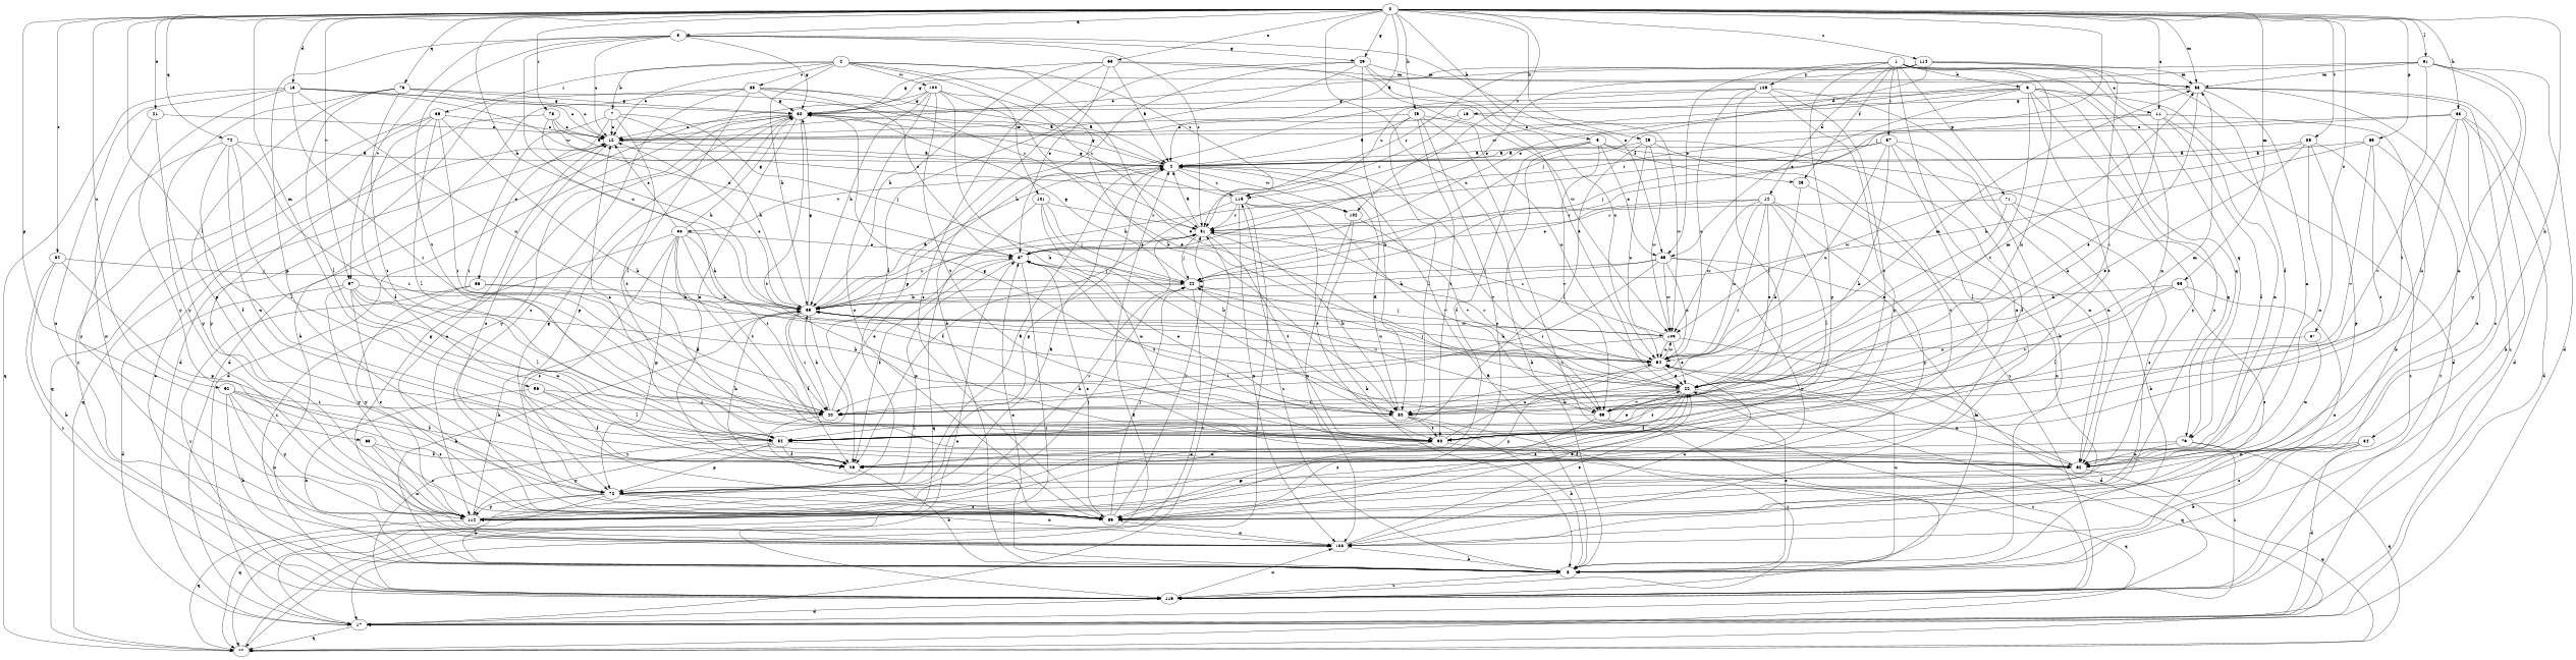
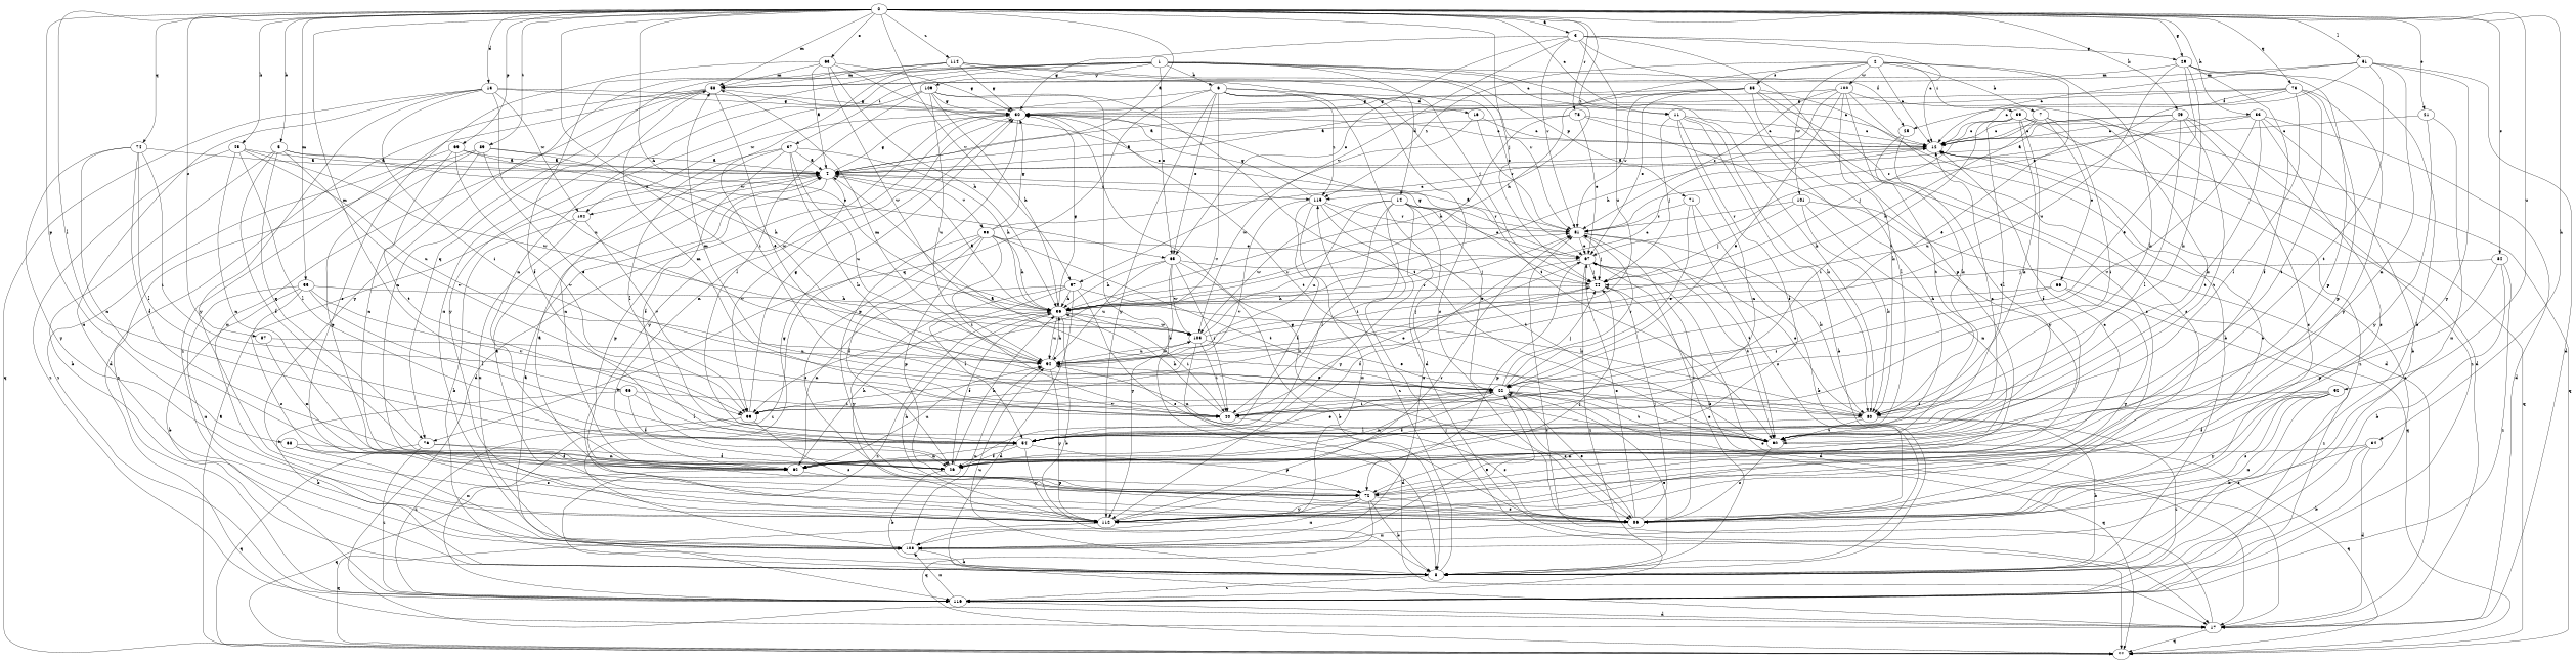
  strict digraph {
    0
    3
    4
    5
    11
    13
    21
    29
    33
    34
    36
    44
    45
    49
    51
    54
    55
    56
    58
    63
    68
    69
    73
    74
    78
    n26 [label=87]
    84
    89
    92
    94
    97
    114
    115
    65
    12
    30
    72
    81
    90
    98
    99
    102
    25
    76
    8
    26
    n47 [label=80]
    62
    108
    112
    40
    77
    22
    17
    86
    116
    103
    67
    1
    6
    14
    37
    71
    109
    16
    2
    7
    39
    85
    100
    101
    66
    0 -> 3 [label=a]
    0 -> 4 [label=a]
    0 -> 5 [label=b]
    0 -> 11 [label=c]
    0 -> 13 [label=d]
    0 -> 21 [label=e]
    0 -> 29 [label=g]
    0 -> 33 [label=h]
    0 -> 34 [label=h]
    0 -> 36 [label=h]
    0 -> 44 [label=j]
    0 -> 45 [label=k]
    0 -> 49 [label=k]
    0 -> 51 [label=l]
    0 -> 54 [label=l]
    0 -> 55 [label=m]
    0 -> 56 [label=m]
    0 -> 58 [label=m]
    0 -> 63 [label=o]
    0 -> 68 [label=p]
    0 -> 69 [label=p]
    0 -> 73 [label=q]
    0 -> 74 [label=q]
    0 -> 78 [label=r]
    0 -> n26 [label=s]
    0 -> 84 [label=s]
    0 -> 89 [label=t]
    0 -> 92 [label=u]
    0 -> 94 [label=u]
    0 -> 97 [label=v]
    0 -> 114 [label=z]
    0 -> 115 [label=z]
    3 -> 29 [label=g]
    3 -> 94 [label=u]
    3 -> 97 [label=v]
    3 -> 65 [label=o]
    3 -> 12 [label=c]
    3 -> 30 [label=g]
    3 -> 72 [label=p]
    3 -> 81 [label=r]
    3 -> 90 [label=t]
    4 -> 115 [label=z]
    4 -> 30 [label=g]
    4 -> 72 [label=p]
    4 -> 98 [label=v]
    4 -> 99 [label=v]
    4 -> 102 [label=w]
    5 -> 4 [label=a]
    5 -> 65 [label=o]
    5 -> 99 [label=v]
-   5 -> 25 [label=f]
+   73 -> 25 [label=f]
    5 -> 76 [label=q]
    5 -> 8 [label=b]
    5 -> 26 [label=f]
    11 -> 44 [label=j]
    11 -> 12 [label=c]
    11 -> 8 [label=b]
    11 -> 26 [label=f]
    11 -> n47 [label=k]
    11 -> 62 [label=n]
    13 -> 94 [label=u]
    13 -> 12 [label=c]
    13 -> 30 [label=g]
    13 -> 102 [label=w]
    13 -> 108 [label=x]
    13 -> 112 [label=y]
    13 -> 40 [label=i]
    13 -> 77 [label=q]
    21 -> 12 [label=c]
    21 -> 108 [label=x]
    21 -> 112 [label=y]
    29 -> 58 [label=m]
    29 -> 94 [label=u]
    29 -> 72 [label=p]
    29 -> 8 [label=b]
    29 -> 26 [label=f]
    29 -> n47 [label=k]
    29 -> 22 [label=e]
    33 -> 12 [label=c]
    33 -> 81 [label=r]
    33 -> 99 [label=v]
    33 -> 8 [label=b]
    33 -> n47 [label=k]
    33 -> 17 [label=d]
    33 -> 86 [label=s]
    34 -> 8 [label=b]
    34 -> 62 [label=n]
    34 -> 17 [label=d]
    34 -> 86 [label=s]
    36 -> 4 [label=a]
    36 -> 94 [label=u]
    36 -> 12 [label=c]
    36 -> 30 [label=g]
    36 -> 81 [label=r]
    36 -> 8 [label=b]
    36 -> 26 [label=f]
    36 -> 40 [label=i]
    36 -> 116 [label=z]
    36 -> 103 [label=w]
    44 -> 36 [label=h]
    44 -> 30 [label=g]
    44 -> 99 [label=v]
    44 -> 17 [label=d]
    45 -> 4 [label=a]
    45 -> 54 [label=l]
    45 -> 94 [label=u]
    45 -> 62 [label=n]
    45 -> 116 [label=z]
    45 -> 103 [label=w]
    49 -> 4 [label=a]
    49 -> 54 [label=l]
    49 -> 94 [label=u]
    49 -> 12 [label=c]
    49 -> 90 [label=t]
    49 -> 86 [label=s]
    49 -> 116 [label=z]
    51 -> 58 [label=m]
    51 -> 12 [label=c]
    51 -> 90 [label=t]
    51 -> 62 [label=n]
    51 -> 112 [label=y]
    51 -> 17 [label=d]
    51 -> 67 [label=o]
    54 -> 12 [label=c]
    54 -> 72 [label=p]
    54 -> 26 [label=f]
    54 -> 62 [label=n]
    54 -> 112 [label=y]
    54 -> 22 [label=e]
    55 -> 36 [label=h]
    55 -> 54 [label=l]
    55 -> 99 [label=v]
+   55 -> 8 [label=b]
    55 -> 108 [label=x]
    55 -> 86 [label=s]
    56 -> 54 [label=l]
    56 -> 8 [label=b]
    56 -> 26 [label=f]
    56 -> 40 [label=i]
    58 -> 30 [label=g]
    58 -> 62 [label=n]
    58 -> 108 [label=x]
    58 -> 22 [label=e]
    58 -> 17 [label=d]
    58 -> 116 [label=z]
    63 -> 4 [label=a]
    63 -> 36 [label=h]
    63 -> 58 [label=m]
    63 -> 30 [label=g]
    63 -> 86 [label=s]
    63 -> 103 [label=w]
    63 -> 67 [label=o]
    68 -> 26 [label=f]
    68 -> 108 [label=x]
    68 -> 86 [label=s]
    69 -> 4 [label=a]
    69 -> 36 [label=h]
    69 -> 90 [label=t]
    69 -> 99 [label=v]
    69 -> 116 [label=z]
    73 -> 4 [label=a]
    73 -> 54 [label=l]
    73 -> 12 [label=c]
    73 -> 30 [label=g]
    73 -> 72 [label=p]
    73 -> 90 [label=t]
    73 -> 112 [label=y]
    74 -> 4 [label=a]
    74 -> 54 [label=l]
    74 -> 26 [label=f]
    74 -> 62 [label=n]
    74 -> 112 [label=y]
    74 -> 40 [label=i]
    78 -> 4 [label=a]
    78 -> 36 [label=h]
    78 -> 12 [label=c]
    78 -> 112 [label=y]
    78 -> 67 [label=o]
    n26 -> 94 [label=u]
    n26 -> 62 [label=n]
    84 -> 44 [label=j]
    84 -> 72 [label=p]
    84 -> 8 [label=b]
    84 -> 116 [label=z]
    89 -> 4 [label=a]
    89 -> 72 [label=p]
    89 -> 62 [label=n]
    89 -> 22 [label=e]
    89 -> 116 [label=z]
    89 -> 103 [label=w]
    92 -> 8 [label=b]
    92 -> 26 [label=f]
    92 -> 108 [label=x]
    92 -> 112 [label=y]
    92 -> 40 [label=i]
    92 -> 86 [label=s]
    94 -> 36 [label=h]
    94 -> 58 [label=m]
    94 -> 112 [label=y]
    94 -> 22 [label=e]
    94 -> 103 [label=w]
    97 -> 36 [label=h]
    97 -> 54 [label=l]
    97 -> n47 [label=k]
    97 -> 62 [label=n]
    97 -> 112 [label=y]
    97 -> 17 [label=d]
    97 -> 86 [label=s]
    114 -> 44 [label=j]
    114 -> 58 [label=m]
    114 -> 30 [label=g]
    114 -> 81 [label=r]
    114 -> 26 [label=f]
    114 -> 40 [label=i]
    114 -> 67 [label=o]
    115 -> 30 [label=g]
    115 -> 81 [label=r]
    115 -> 90 [label=t]
    115 -> 99 [label=v]
    115 -> 26 [label=f]
    115 -> 108 [label=x]
    115 -> 77 [label=j]
    65 -> 36 [label=h]
    65 -> 44 [label=j]
    65 -> 94 [label=u]
    65 -> 8 [label=b]
    65 -> 112 [label=y]
    65 -> 40 [label=i]
    65 -> 103 [label=w]
    12 -> 4 [label=a]
    12 -> 77 [label=q]
    30 -> 12 [label=c]
    30 -> 72 [label=p]
    30 -> 90 [label=t]
    30 -> 62 [label=n]
    30 -> 112 [label=y]
    30 -> 17 [label=d]
    72 -> 4 [label=a]
    72 -> 12 [label=c]
    72 -> 8 [label=b]
    72 -> 108 [label=x]
    72 -> 112 [label=y]
    72 -> 77 [label=q]
    72 -> 86 [label=s]
    81 -> 4 [label=a]
    81 -> 44 [label=j]
    81 -> 90 [label=t]
    81 -> n47 [label=k]
    81 -> 67 [label=o]
    90 -> 94 [label=u]
    90 -> 77 [label=q]
    90 -> 86 [label=s]
    98 -> 36 [label=h]
    98 -> 12 [label=c]
    98 -> 30 [label=g]
    98 -> 72 [label=p]
    98 -> 90 [label=t]
    98 -> 26 [label=f]
    98 -> 40 [label=i]
    98 -> 86 [label=s]
    98 -> 116 [label=z]
    98 -> 67 [label=o]
    99 -> 30 [label=g]
    99 -> 86 [label=s]
    99 -> 116 [label=z]
    102 -> 99 [label=v]
    102 -> 8 [label=b]
    102 -> 108 [label=x]
    25 -> 90 [label=t]
    25 -> n47 [label=k]
    76 -> 26 [label=f]
    76 -> 62 [label=n]
    76 -> 77 [label=q]
    76 -> 116 [label=z]
    8 -> 4 [label=a]
    8 -> 94 [label=u]
    8 -> 115 [label=z]
    8 -> 22 [label=e]
    8 -> 116 [label=z]
    8 -> 67 [label=o]
    26 -> 36 [label=h]
    26 -> 8 [label=b]
    n47 -> 4 [label=a]
    n47 -> 54 [label=l]
    n47 -> 90 [label=t]
    n47 -> 8 [label=b]
    n47 -> 116 [label=z]
    n47 -> 67 [label=o]
    62 -> 36 [label=h]
    62 -> 94 [label=u]
    62 -> 72 [label=p]
    62 -> 77 [label=q]
    108 -> 94 [label=u]
    108 -> 30 [label=g]
    108 -> 8 [label=b]
    108 -> 22 [label=e]
    112 -> 4 [label=a]
    112 -> 36 [label=h]
    112 -> 44 [label=j]
    112 -> 81 [label=r]
    112 -> 77 [label=q]
    40 -> 36 [label=h]
    40 -> 58 [label=m]
    40 -> 86 [label=s]
    40 -> 67 [label=o]
    77 -> 4 [label=a]
    22 -> 44 [label=j]
    22 -> 58 [label=m]
    22 -> 81 [label=r]
    22 -> 90 [label=t]
    22 -> 99 [label=v]
    22 -> 26 [label=f]
    22 -> n47 [label=k]
    22 -> 62 [label=n]
    22 -> 40 [label=i]
    22 -> 77 [label=q]
    22 -> 86 [label=s]
    17 -> 81 [label=r]
    17 -> 77 [label=q]
    17 -> 67 [label=o]
    86 -> 44 [label=j]
    86 -> 12 [label=c]
    86 -> 30 [label=g]
    86 -> 81 [label=r]
    86 -> 108 [label=x]
    86 -> 22 [label=e]
    86 -> 67 [label=o]
    116 -> 12 [label=c]
    116 -> 108 [label=x]
    116 -> 17 [label=d]
    103 -> 44 [label=j]
    103 -> 94 [label=u]
    103 -> 81 [label=r]
    103 -> 40 [label=i]
    103 -> 22 [label=e]
    103 -> 17 [label=d]
    67 -> 44 [label=j]
    67 -> 72 [label=p]
    67 -> 90 [label=t]
    67 -> 26 [label=f]
    67 -> 116 [label=z]
    1 -> 11 [label=c]
    1 -> 65 [label=o]
    1 -> 25 [label=f]
    1 -> 76 [label=q]
    1 -> n47 [label=k]
    1 -> 62 [label=n]
    1 -> 108 [label=x]
    1 -> 112 [label=y]
    1 -> 6 [label=b]
    1 -> 14 [label=d]
    1 -> 37 [label=i]
    1 -> 71 [label=p]
    1 -> 109 [label=y]
    6 -> 115 [label=z]
    6 -> 65 [label=o]
    6 -> 90 [label=t]
    6 -> 99 [label=v]
    6 -> 102 [label=w]
    6 -> 76 [label=q]
    6 -> 112 [label=y]
    6 -> 17 [label=d]
    6 -> 86 [label=s]
    6 -> 16 [label=d]
    14 -> 54 [label=l]
    14 -> 94 [label=u]
    14 -> 81 [label=r]
    14 -> 108 [label=x]
    14 -> 112 [label=y]
    14 -> 40 [label=i]
    14 -> 22 [label=e]
    14 -> 103 [label=w]
    14 -> 67 [label=o]
    37 -> 4 [label=a]
    37 -> 36 [label=h]
    37 -> 54 [label=l]
    37 -> 94 [label=u]
    37 -> 26 [label=f]
    37 -> n47 [label=k]
    37 -> 62 [label=n]
    71 -> 81 [label=r]
    71 -> 8 [label=b]
    71 -> 22 [label=e]
    71 -> 86 [label=s]
    109 -> 36 [label=h]
    109 -> 54 [label=l]
    109 -> 94 [label=u]
    109 -> 30 [label=g]
    109 -> 90 [label=t]
    109 -> 8 [label=b]
    109 -> 112 [label=y]
    16 -> 12 [label=c]
    16 -> 81 [label=r]
    16 -> 103 [label=w]
    2 -> 36 [label=h]
    2 -> 115 [label=z]
    2 -> 12 [label=c]
    2 -> n47 [label=k]
    2 -> 22 [label=e]
    2 -> 7 [label=b]
    2 -> 39 [label=i]
    2 -> 85 [label=s]
    2 -> 100 [label=w]
    2 -> 101 [label=w]
    7 -> 36 [label=h]
    7 -> 44 [label=j]
    7 -> 12 [label=c]
    7 -> 90 [label=t]
    7 -> 40 [label=i]
    7 -> 66 [label=o]
    39 -> 54 [label=l]
    39 -> 12 [label=c]
    39 -> 26 [label=f]
    39 -> n47 [label=k]
    39 -> 40 [label=i]
    39 -> 77 [label=q]
    39 -> 116 [label=z]
    85 -> 4 [label=a]
    85 -> 54 [label=l]
    85 -> 30 [label=g]
    85 -> 81 [label=r]
    85 -> 8 [label=b]
    85 -> 17 [label=d]
    85 -> 86 [label=s]
    85 -> 67 [label=o]
    100 -> 36 [label=h]
    100 -> 30 [label=g]
    100 -> 81 [label=r]
    100 -> 90 [label=t]
    100 -> n47 [label=k]
    100 -> 22 [label=e]
    100 -> 17 [label=d]
    100 -> 86 [label=s]
    101 -> 44 [label=j]
    101 -> 81 [label=r]
    101 -> n47 [label=k]
    101 -> 62 [label=n]
    101 -> 77 [label=q]
    66 -> 36 [label=h]
    66 -> 112 [label=y]
    66 -> 40 [label=i]
    66 -> 116 [label=z]
  }
